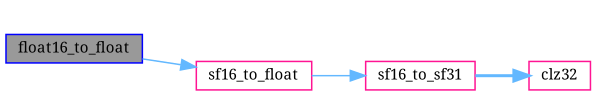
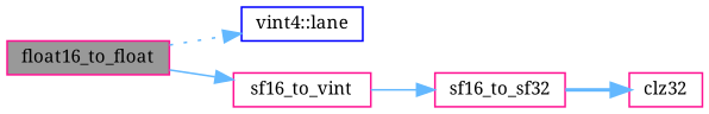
  digraph {
    fontname="Noto Serif"
    rankdir=LR
    node [color=deeppink fillcolor=white fontname="Noto Serif" fontsize=10 shape=box style=filled]
    edge [color=steelblue1 fontname="Noto Serif" fontsize=10 labelfontname=Helvetica labelfontsize=10 style=solid]
-   n1 [color=blue fillcolor=grey60 fontcolor=black height=0.2 label=float16_to_float width=0.4]
-   n3 [height=0.2 label=sf16_to_float width=0.4]
-   n4 [height=0.2 label=sf16_to_sf31 width=0.4]
+   n1 [fillcolor=grey60 fontcolor=black height=0.2 label=float16_to_float width=0.4]
+   n2 [color=blue height=0.2 label="vint4::lane" width=0.4]
+   n3 [height=0.2 label=sf16_to_vint width=0.4]
+   n4 [height=0.2 label=sf16_to_sf32 width=0.4]
    n5 [height=0.2 label=clz32 width=0.4]
+   n1 -> n2 [style=dotted]
    n1 -> n3
    n3 -> n4
    n4 -> n5 [style=bold]
  }
